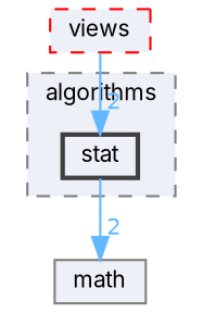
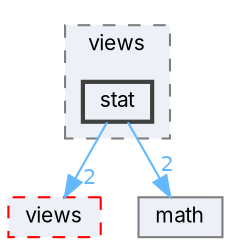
  digraph {
    compound=true
    fontname=Inter
    node [fillcolor="#edf0f7" fontname=Inter fontsize=10 shape=box]
    edge [color=steelblue1 fontcolor=steelblue1 fontname=Inter fontsize=10 headlabel=2 labeldistance=1.5 labelfontname=Helvetica labelfontsize=10]
    n1 [color=grey25 height=0.2 label=stat style="filled,bold" width=0.4]
    n2 [color=red height=0.2 label=views style="filled,dashed" width=0.4]
    n3 [color=grey50 height=0.2 label=math style=filled width=0.4]
    subgraph cluster_1 {
      bgcolor="#edf0f7"
      fontsize=10
-     label=algorithms
+     label=views
      pencolor=grey50
      style="filled,dashed"
      n1
    }
-   n2 -> n1
+   n1 -> n2
    n1 -> n3
  }
